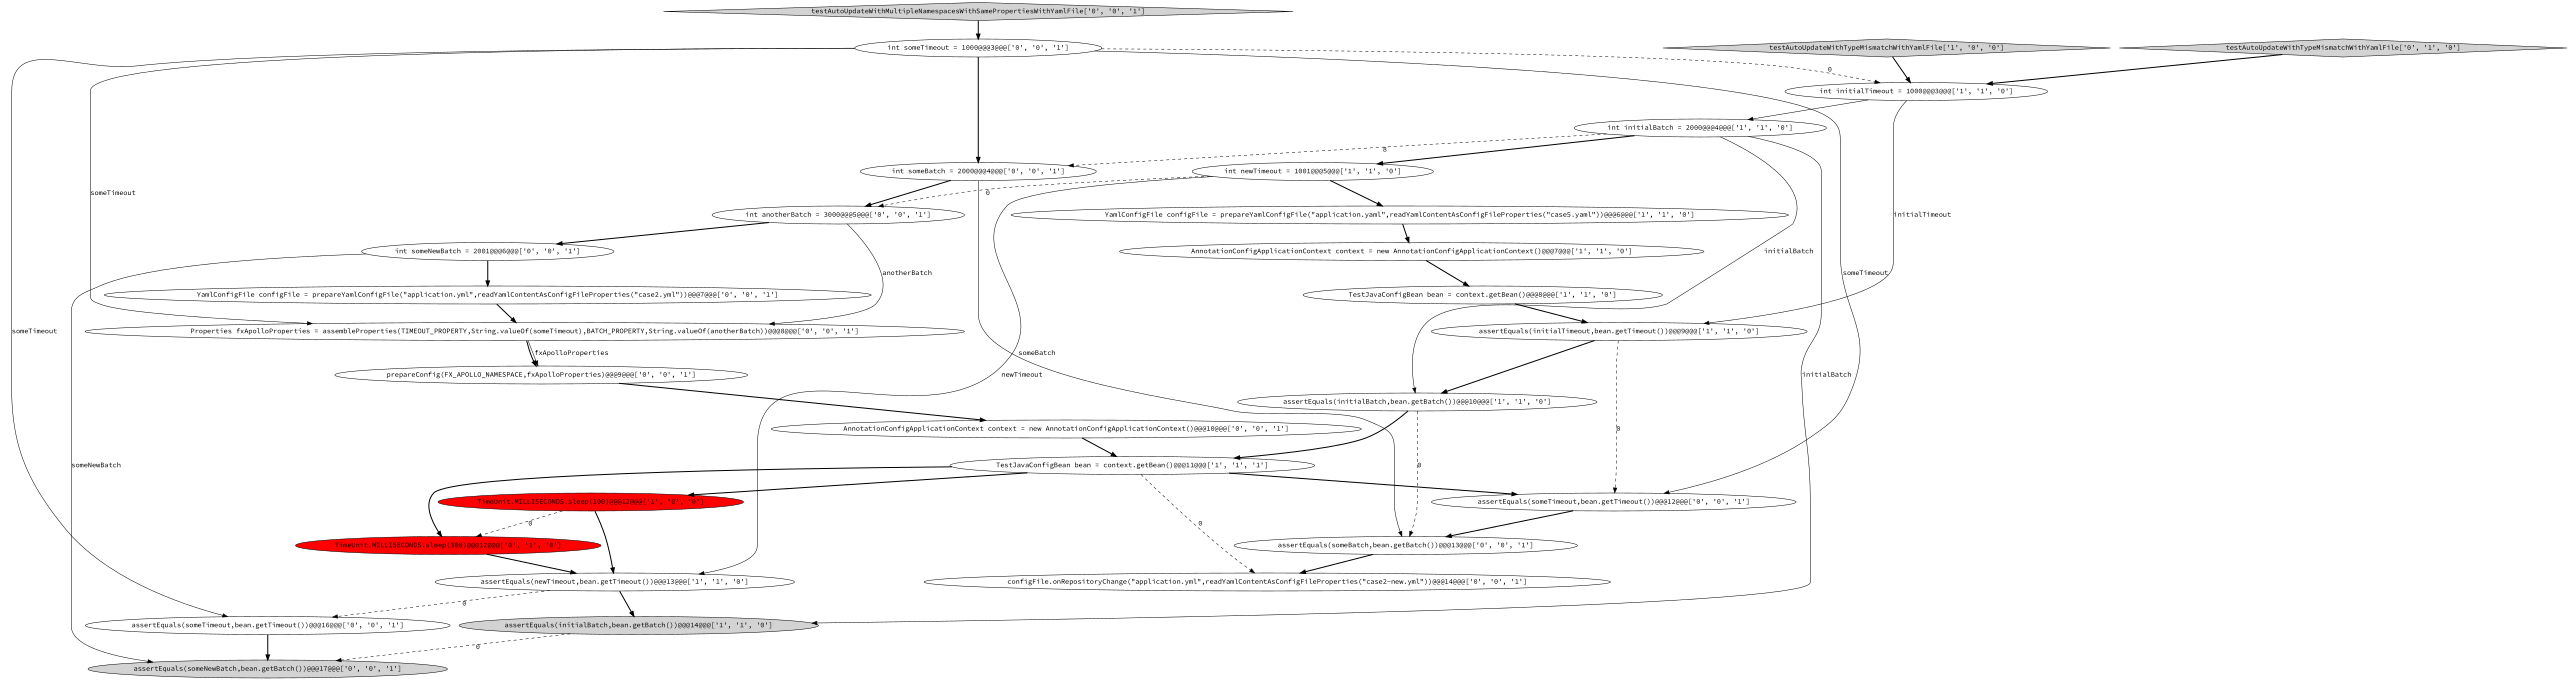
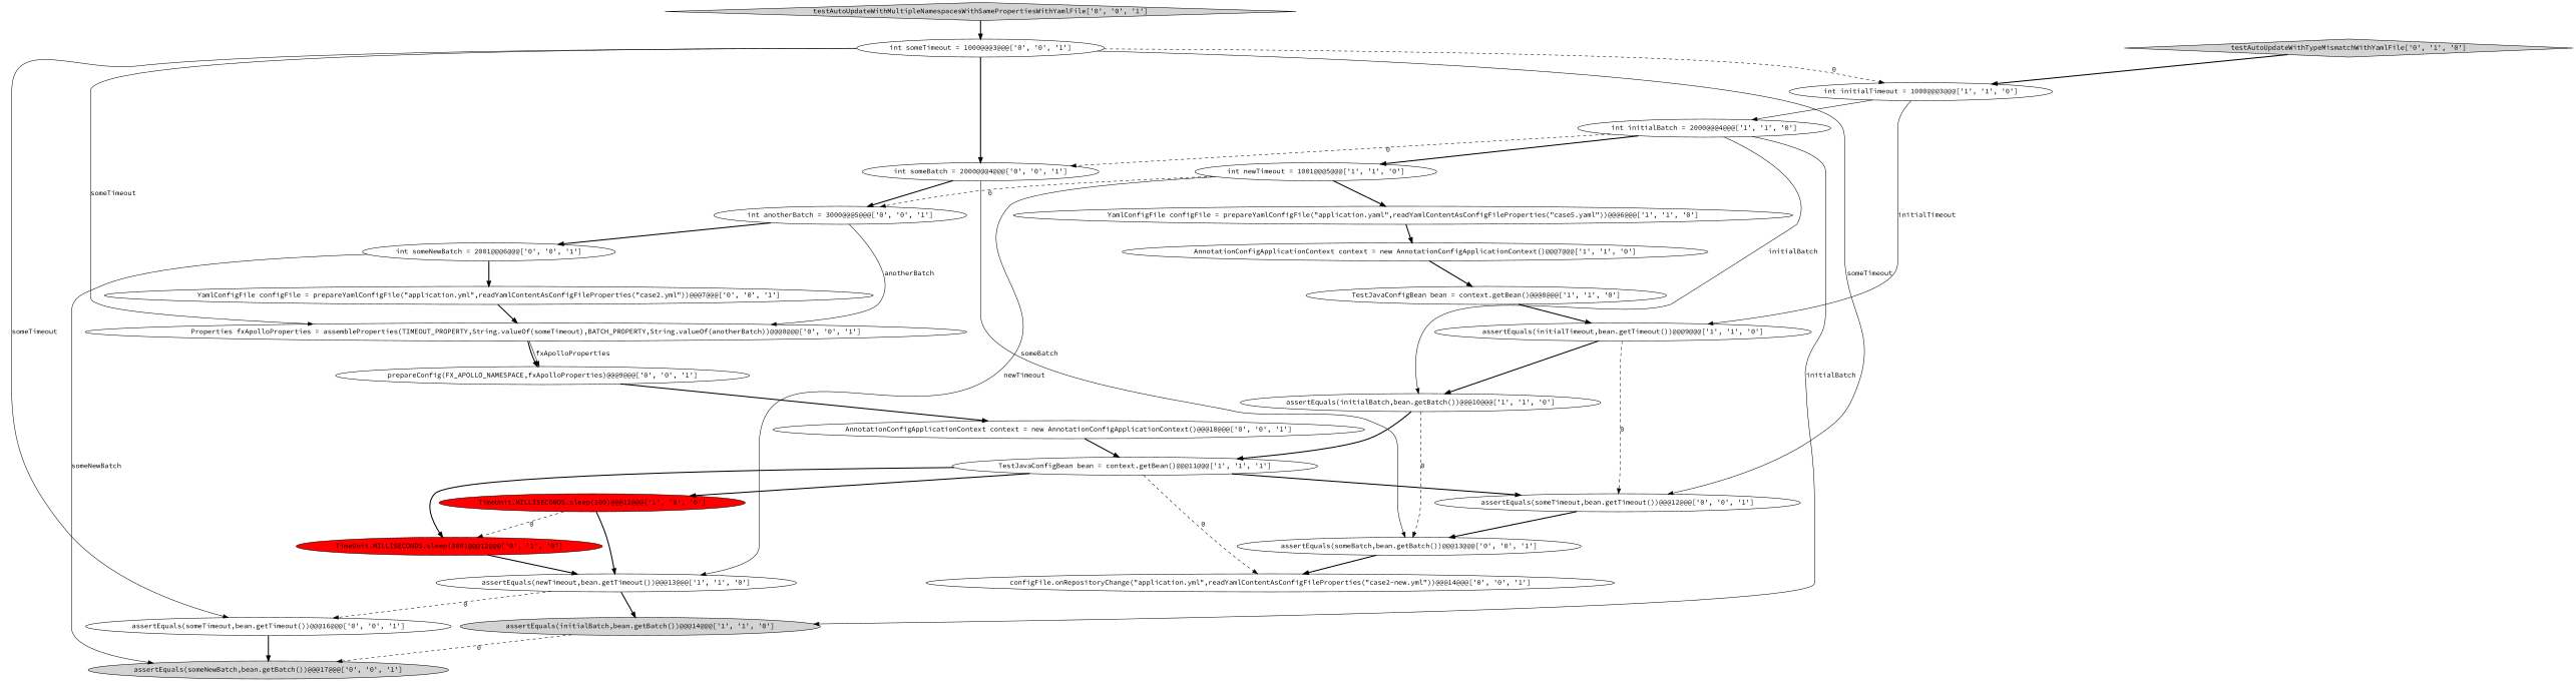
  digraph {
    fontname="Source Code Pro"
    node [fillcolor=white fontname="Source Code Pro" shape=ellipse style=filled]
    edge [fontname="Source Code Pro" style=bold]
    n1 [label="TestJavaConfigBean bean = context.getBean()@@@11@@@['1', '1', '1']"]
    n2 [label="assertEquals(someTimeout,bean.getTimeout())@@@12@@@['0', '0', '1']"]
    n3 [fillcolor=red label="TimeUnit.MILLISECONDS.sleep(300)@@@12@@@['0', '1', '0']"]
    n4 [fillcolor=red label="TimeUnit.MILLISECONDS.sleep(100)@@@12@@@['1', '0', '0']"]
    n5 [label="configFile.onRepositoryChange(\"application.yml\",readYamlContentAsConfigFileProperties(\"case2-new.yml\"))@@@14@@@['0', '0', '1']"]
    n6 [label="assertEquals(someBatch,bean.getBatch())@@@13@@@['0', '0', '1']"]
    n7 [label="assertEquals(newTimeout,bean.getTimeout())@@@13@@@['1', '1', '0']"]
    n8 [label="assertEquals(initialTimeout,bean.getTimeout())@@@9@@@['1', '1', '0']"]
    n9 [label="assertEquals(initialBatch,bean.getBatch())@@@10@@@['1', '1', '0']"]
    n10 [label="prepareConfig(FX_APOLLO_NAMESPACE,fxApolloProperties)@@@9@@@['0', '0', '1']"]
    n11 [label="AnnotationConfigApplicationContext context = new AnnotationConfigApplicationContext()@@@10@@@['0', '0', '1']"]
    n12 [label="int someBatch = 2000@@@4@@@['0', '0', '1']"]
    n13 [label="int anotherBatch = 3000@@@5@@@['0', '0', '1']"]
    n14 [label="Properties fxApolloProperties = assembleProperties(TIMEOUT_PROPERTY,String.valueOf(someTimeout),BATCH_PROPERTY,String.valueOf(anotherBatch))@@@8@@@['0', '0', '1']"]
    n15 [label="int someNewBatch = 2001@@@6@@@['0', '0', '1']"]
-   n16 [fillcolor=lightgray label="testAutoUpdateWithTypeMismatchWithYamlFile['1', '0', '0']" shape=diamond]
    n17 [label="int initialTimeout = 1000@@@3@@@['1', '1', '0']"]
    n18 [label="int initialBatch = 2000@@@4@@@['1', '1', '0']"]
    n19 [fillcolor=lightgray label="assertEquals(initialBatch,bean.getBatch())@@@14@@@['1', '1', '0']"]
    n20 [label="int newTimeout = 1001@@@5@@@['1', '1', '0']"]
    n21 [label="int someTimeout = 1000@@@3@@@['0', '0', '1']"]
    n22 [label="assertEquals(someTimeout,bean.getTimeout())@@@16@@@['0', '0', '1']"]
    n23 [fillcolor=lightgray label="assertEquals(someNewBatch,bean.getBatch())@@@17@@@['0', '0', '1']"]
    n24 [label="TestJavaConfigBean bean = context.getBean()@@@8@@@['1', '1', '0']"]
    n25 [label="YamlConfigFile configFile = prepareYamlConfigFile(\"application.yml\",readYamlContentAsConfigFileProperties(\"case2.yml\"))@@@7@@@['0', '0', '1']"]
    n26 [label="AnnotationConfigApplicationContext context = new AnnotationConfigApplicationContext()@@@7@@@['1', '1', '0']"]
    n27 [label="YamlConfigFile configFile = prepareYamlConfigFile(\"application.yaml\",readYamlContentAsConfigFileProperties(\"case5.yaml\"))@@@6@@@['1', '1', '0']"]
    n28 [fillcolor=lightgray label="testAutoUpdateWithTypeMismatchWithYamlFile['0', '1', '0']" shape=diamond]
    n29 [fillcolor=lightgray label="testAutoUpdateWithMultipleNamespacesWithSamePropertiesWithYamlFile['0', '0', '1']" shape=diamond]
    n1 -> n2
    n1 -> n3
    n1 -> n4
    n1 -> n5 [label=0 style=dashed]
    n2 -> n6
    n3 -> n7
    n4 -> n3 [label=0 style=dashed]
    n4 -> n7
    n6 -> n5
    n7 -> n19
    n7 -> n22 [label=0 style=dashed]
    n8 -> n2 [label=0 style=dashed]
    n8 -> n9
    n9 -> n1
    n9 -> n6 [label=0 style=dashed]
    n10 -> n11
    n11 -> n1
    n12 -> n6 [label=someBatch style=solid]
    n12 -> n13
    n13 -> n14 [label=anotherBatch style=solid]
    n13 -> n15
    n14 -> n10
    n14 -> n10 [label=fxApolloProperties style=solid]
    n15 -> n23 [label=someNewBatch style=solid]
    n15 -> n25
-   n16 -> n17
    n17 -> n8 [label=initialTimeout style=solid]
    n17 -> n18 [style=solid]
    n18 -> n9 [label=initialBatch style=solid]
-   n18 -> n12 [label=8 style=dashed]
+   n18 -> n12 [label=0 style=dashed]
    n18 -> n19 [label=initialBatch style=solid]
    n18 -> n20
    n19 -> n23 [label=0 style=dashed]
    n20 -> n7 [label=newTimeout style=solid]
    n20 -> n13 [label=0 style=dashed]
    n20 -> n27
    n21 -> n2 [label=someTimeout style=solid]
    n21 -> n12
    n21 -> n14 [label=someTimeout style=solid]
    n21 -> n17 [label=0 style=dashed]
    n21 -> n22 [label=someTimeout style=solid]
    n22 -> n23
    n24 -> n8
    n25 -> n14
    n26 -> n24
    n27 -> n26
    n28 -> n17
    n29 -> n21
  }
